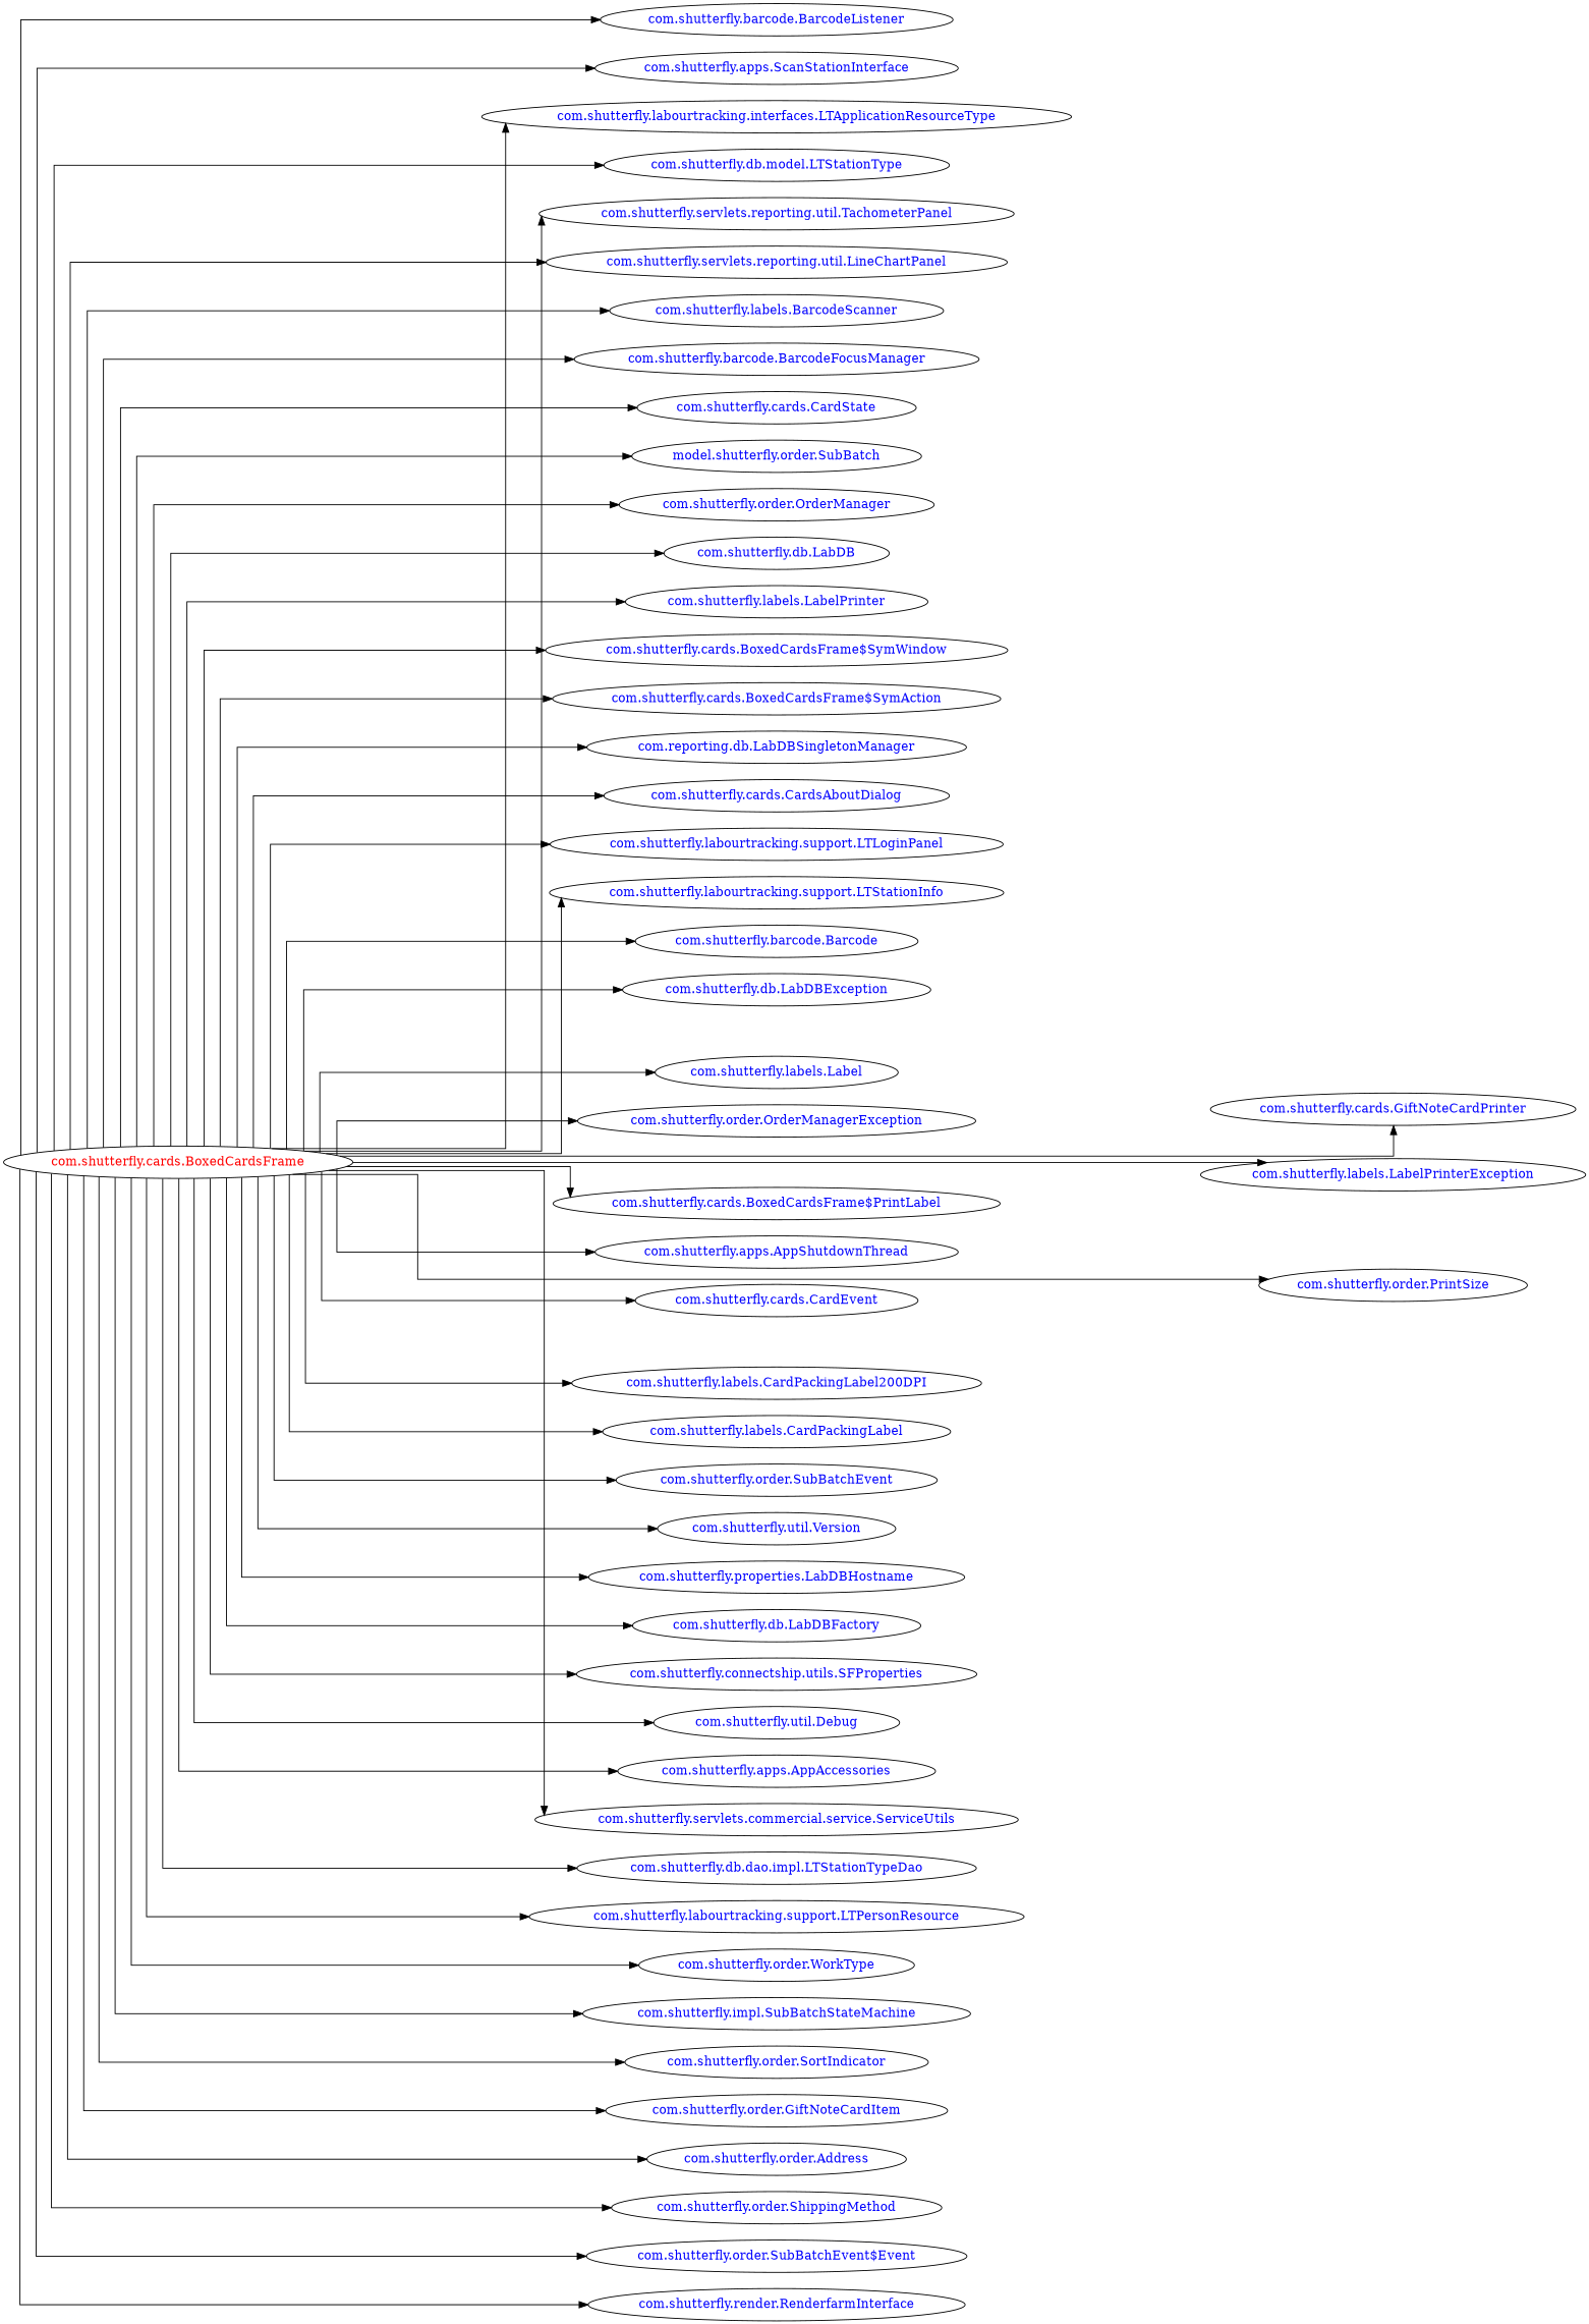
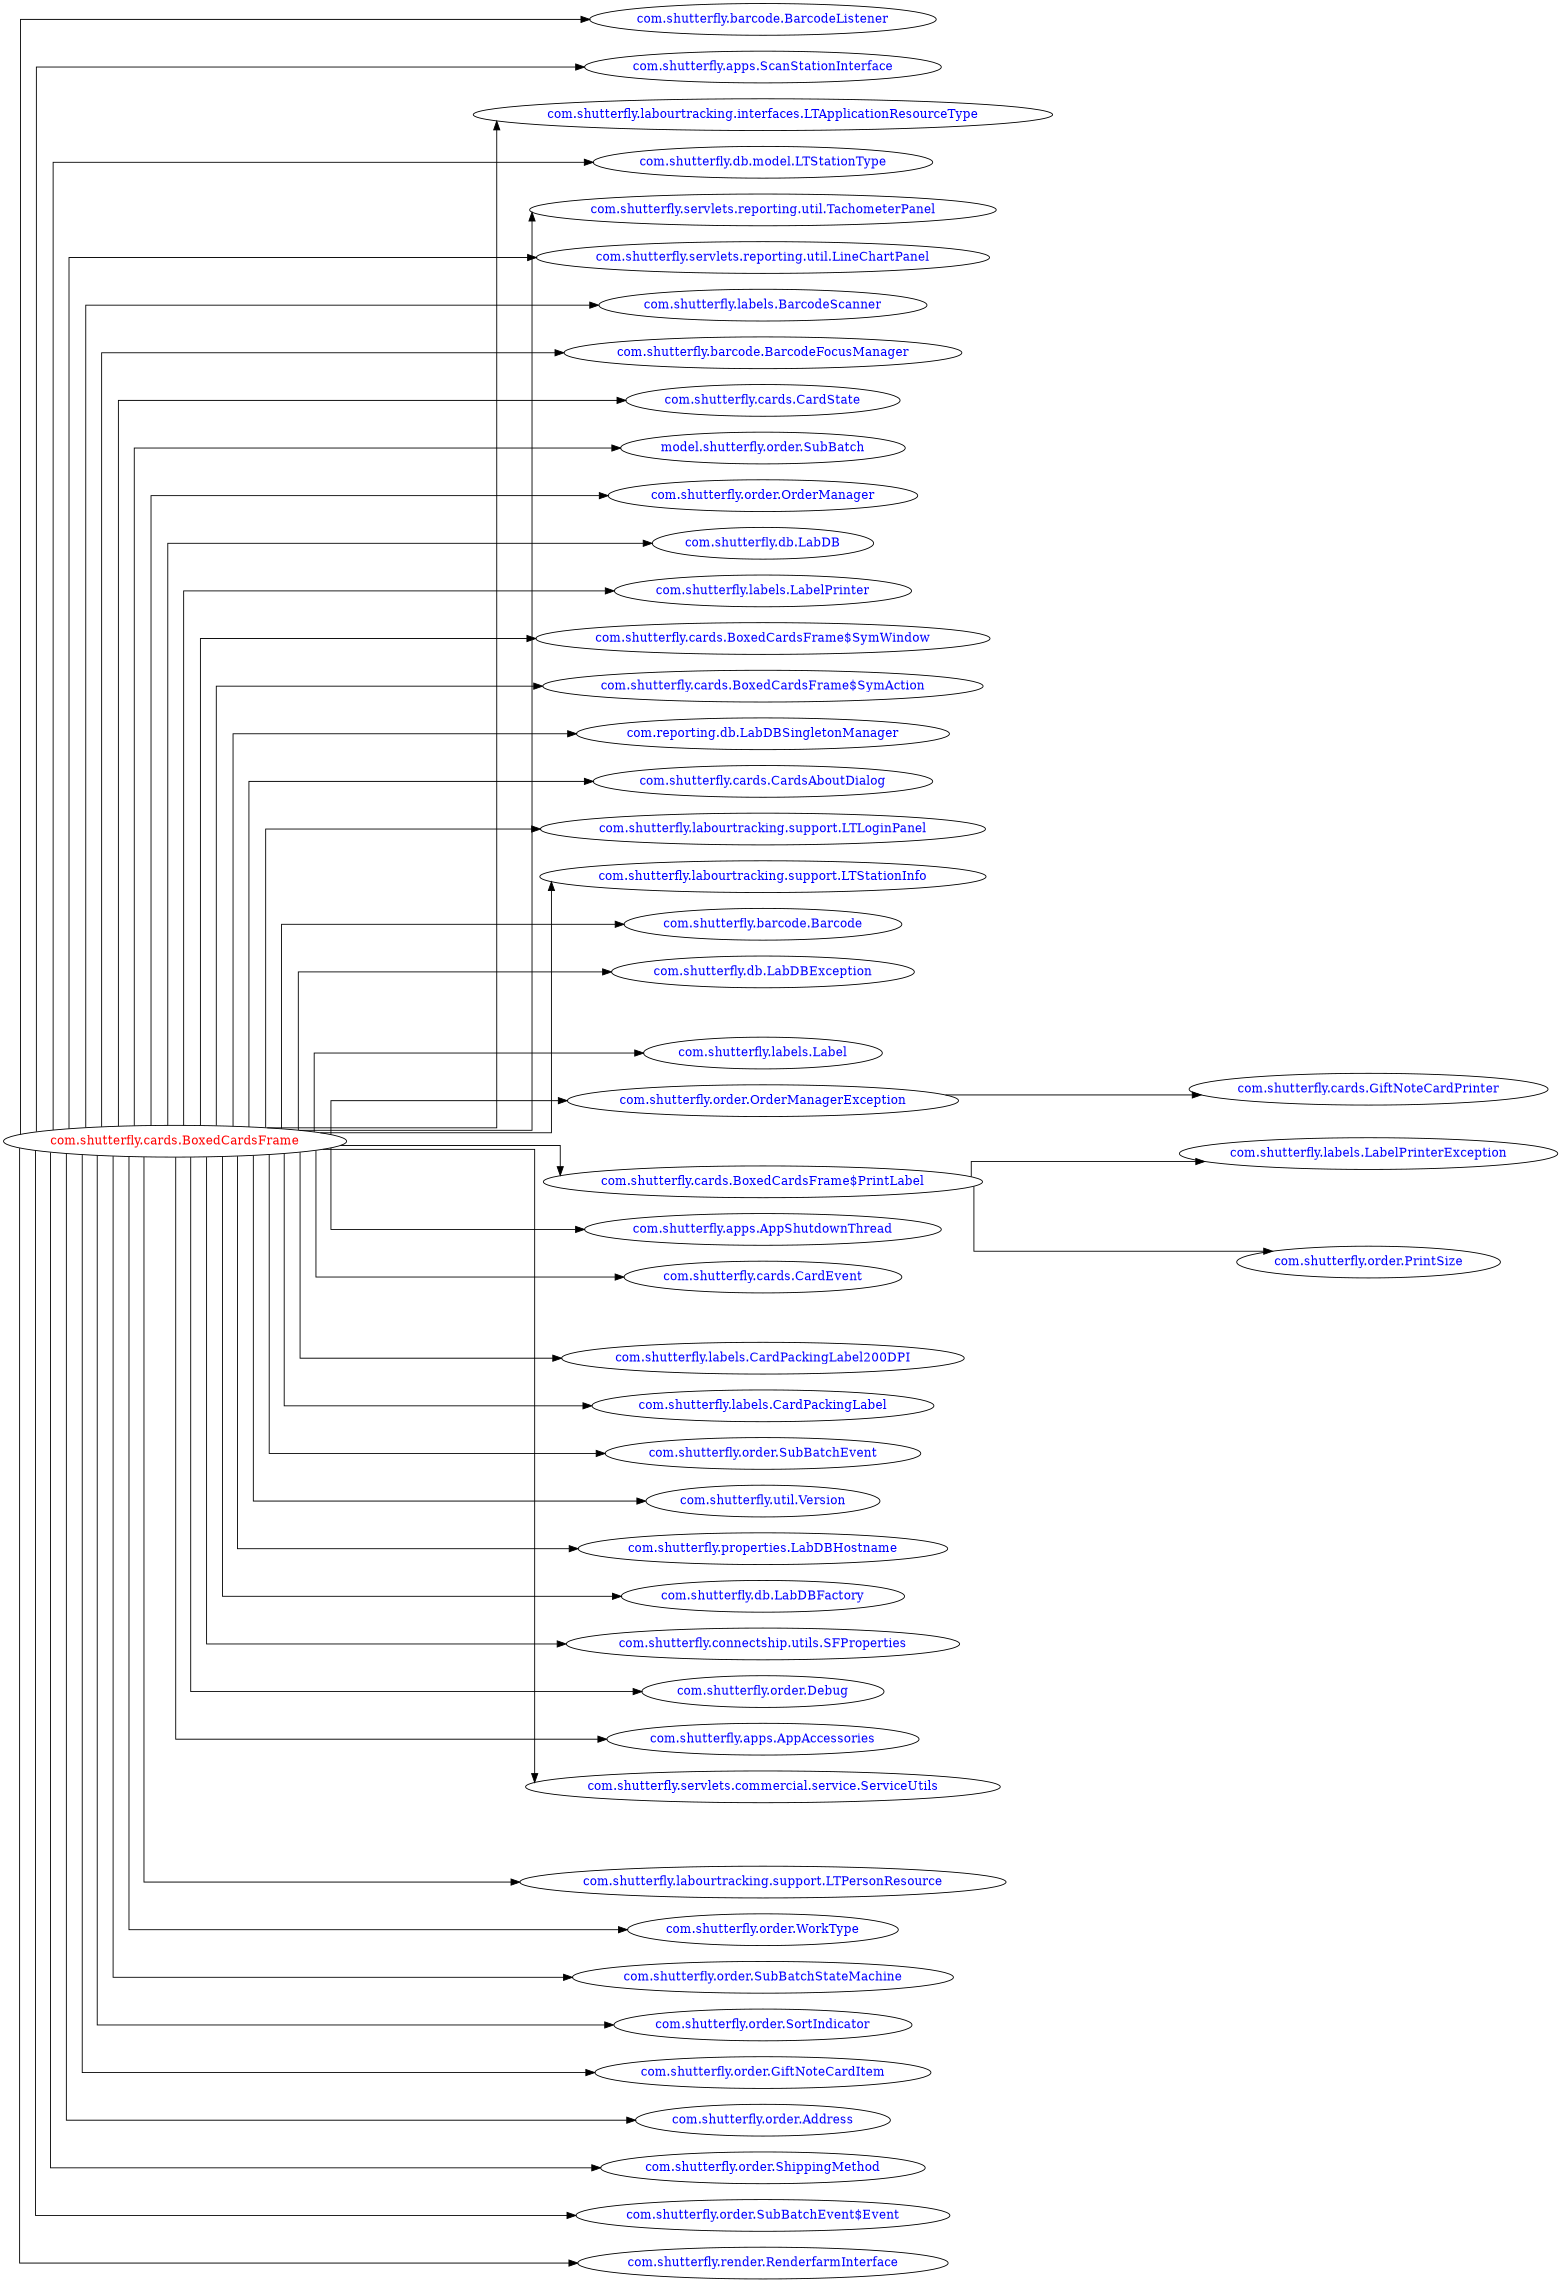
  digraph {
    concentrate=true
    fontname="DejaVu Serif"
    rankdir=LR
    ranksep=2.0
    splines=ortho
    node [fontcolor=blue fontname="DejaVu Serif"]
    edge [fontname="DejaVu Serif"]
    "com.shutterfly.cards.BoxedCardsFrame" [fontcolor=red]
    "com.shutterfly.barcode.BarcodeListener"
    "com.shutterfly.apps.ScanStationInterface"
    "com.shutterfly.labourtracking.interfaces.LTApplicationResourceType"
    "com.shutterfly.db.model.LTStationType"
    "com.shutterfly.servlets.reporting.util.TachometerPanel"
    "com.shutterfly.servlets.reporting.util.LineChartPanel"
    "com.shutterfly.labels.BarcodeScanner"
    "com.shutterfly.barcode.BarcodeFocusManager"
    "com.shutterfly.cards.CardState"
    n11 [label="model.shutterfly.order.SubBatch"]
    "com.shutterfly.order.OrderManager"
    "com.shutterfly.db.LabDB"
    "com.shutterfly.labels.LabelPrinter"
    "com.shutterfly.cards.BoxedCardsFrame$SymWindow"
    "com.shutterfly.cards.BoxedCardsFrame$SymAction"
    n17 [label="com.reporting.db.LabDBSingletonManager"]
    "com.shutterfly.cards.CardsAboutDialog"
    "com.shutterfly.labourtracking.support.LTLoginPanel"
    "com.shutterfly.labourtracking.support.LTStationInfo"
    "com.shutterfly.barcode.Barcode"
    "com.shutterfly.db.LabDBException"
    "com.shutterfly.cards.GiftNoteCardPrinter"
    "com.shutterfly.labels.Label"
    "com.shutterfly.cards.BoxedCardsFrame$PrintLabel"
    "com.shutterfly.order.OrderManagerException"
    "com.shutterfly.labels.LabelPrinterException"
    "com.shutterfly.apps.AppShutdownThread"
    "com.shutterfly.cards.CardEvent"
    "com.shutterfly.order.PrintSize"
    "com.shutterfly.labels.CardPackingLabel200DPI"
    "com.shutterfly.labels.CardPackingLabel"
    "com.shutterfly.order.SubBatchEvent"
    "com.shutterfly.util.Version"
    "com.shutterfly.properties.LabDBHostname"
    "com.shutterfly.db.LabDBFactory"
    "com.shutterfly.connectship.utils.SFProperties"
-   "com.shutterfly.util.Debug"
+   "com.shutterfly.util.Debug" [label="com.shutterfly.order.Debug"]
    "com.shutterfly.apps.AppAccessories"
    "com.shutterfly.servlets.commercial.service.ServiceUtils"
-   "com.shutterfly.db.dao.impl.LTStationTypeDao"
    "com.shutterfly.labourtracking.support.LTPersonResource"
    "com.shutterfly.order.WorkType"
-   "com.shutterfly.order.SubBatchStateMachine" [label="com.shutterfly.impl.SubBatchStateMachine"]
+   "com.shutterfly.order.SubBatchStateMachine"
    "com.shutterfly.order.SortIndicator"
    "com.shutterfly.order.GiftNoteCardItem"
    "com.shutterfly.order.Address"
    "com.shutterfly.order.ShippingMethod"
    "com.shutterfly.order.SubBatchEvent$Event"
    "com.shutterfly.render.RenderfarmInterface"
    "com.shutterfly.cards.BoxedCardsFrame" -> "com.shutterfly.barcode.BarcodeListener"
    "com.shutterfly.cards.BoxedCardsFrame" -> "com.shutterfly.apps.ScanStationInterface"
    "com.shutterfly.cards.BoxedCardsFrame" -> "com.shutterfly.labourtracking.interfaces.LTApplicationResourceType"
    "com.shutterfly.cards.BoxedCardsFrame" -> "com.shutterfly.db.model.LTStationType"
    "com.shutterfly.cards.BoxedCardsFrame" -> "com.shutterfly.servlets.reporting.util.TachometerPanel"
    "com.shutterfly.cards.BoxedCardsFrame" -> "com.shutterfly.servlets.reporting.util.LineChartPanel"
    "com.shutterfly.cards.BoxedCardsFrame" -> "com.shutterfly.labels.BarcodeScanner"
    "com.shutterfly.cards.BoxedCardsFrame" -> "com.shutterfly.barcode.BarcodeFocusManager"
    "com.shutterfly.cards.BoxedCardsFrame" -> "com.shutterfly.cards.CardState"
    "com.shutterfly.cards.BoxedCardsFrame" -> n11
    "com.shutterfly.cards.BoxedCardsFrame" -> "com.shutterfly.order.OrderManager"
    "com.shutterfly.cards.BoxedCardsFrame" -> "com.shutterfly.db.LabDB"
    "com.shutterfly.cards.BoxedCardsFrame" -> "com.shutterfly.labels.LabelPrinter"
    "com.shutterfly.cards.BoxedCardsFrame" -> "com.shutterfly.cards.BoxedCardsFrame$SymWindow"
    "com.shutterfly.cards.BoxedCardsFrame" -> "com.shutterfly.cards.BoxedCardsFrame$SymAction"
    "com.shutterfly.cards.BoxedCardsFrame" -> n17
    "com.shutterfly.cards.BoxedCardsFrame" -> "com.shutterfly.cards.CardsAboutDialog"
    "com.shutterfly.cards.BoxedCardsFrame" -> "com.shutterfly.labourtracking.support.LTLoginPanel"
    "com.shutterfly.cards.BoxedCardsFrame" -> "com.shutterfly.labourtracking.support.LTStationInfo"
    "com.shutterfly.cards.BoxedCardsFrame" -> "com.shutterfly.barcode.Barcode"
    "com.shutterfly.cards.BoxedCardsFrame" -> "com.shutterfly.db.LabDBException"
-   "com.shutterfly.cards.BoxedCardsFrame" -> "com.shutterfly.cards.GiftNoteCardPrinter"
+   "com.shutterfly.order.OrderManagerException" -> "com.shutterfly.cards.GiftNoteCardPrinter"
    "com.shutterfly.cards.BoxedCardsFrame" -> "com.shutterfly.labels.Label"
    "com.shutterfly.cards.BoxedCardsFrame" -> "com.shutterfly.cards.BoxedCardsFrame$PrintLabel"
    "com.shutterfly.cards.BoxedCardsFrame" -> "com.shutterfly.order.OrderManagerException"
-   "com.shutterfly.cards.BoxedCardsFrame" -> "com.shutterfly.labels.LabelPrinterException"
+   "com.shutterfly.cards.BoxedCardsFrame$PrintLabel" -> "com.shutterfly.labels.LabelPrinterException"
    "com.shutterfly.cards.BoxedCardsFrame" -> "com.shutterfly.apps.AppShutdownThread"
    "com.shutterfly.cards.BoxedCardsFrame" -> "com.shutterfly.cards.CardEvent"
-   "com.shutterfly.cards.BoxedCardsFrame" -> "com.shutterfly.order.PrintSize"
+   "com.shutterfly.cards.BoxedCardsFrame$PrintLabel" -> "com.shutterfly.order.PrintSize"
    "com.shutterfly.cards.BoxedCardsFrame" -> "com.shutterfly.labels.CardPackingLabel200DPI"
    "com.shutterfly.cards.BoxedCardsFrame" -> "com.shutterfly.labels.CardPackingLabel"
    "com.shutterfly.cards.BoxedCardsFrame" -> "com.shutterfly.order.SubBatchEvent"
    "com.shutterfly.cards.BoxedCardsFrame" -> "com.shutterfly.util.Version"
    "com.shutterfly.cards.BoxedCardsFrame" -> "com.shutterfly.properties.LabDBHostname"
    "com.shutterfly.cards.BoxedCardsFrame" -> "com.shutterfly.db.LabDBFactory"
    "com.shutterfly.cards.BoxedCardsFrame" -> "com.shutterfly.connectship.utils.SFProperties"
    "com.shutterfly.cards.BoxedCardsFrame" -> "com.shutterfly.util.Debug"
    "com.shutterfly.cards.BoxedCardsFrame" -> "com.shutterfly.apps.AppAccessories"
    "com.shutterfly.cards.BoxedCardsFrame" -> "com.shutterfly.servlets.commercial.service.ServiceUtils"
-   "com.shutterfly.cards.BoxedCardsFrame" -> "com.shutterfly.db.dao.impl.LTStationTypeDao"
    "com.shutterfly.cards.BoxedCardsFrame" -> "com.shutterfly.labourtracking.support.LTPersonResource"
    "com.shutterfly.cards.BoxedCardsFrame" -> "com.shutterfly.order.WorkType"
    "com.shutterfly.cards.BoxedCardsFrame" -> "com.shutterfly.order.SubBatchStateMachine"
    "com.shutterfly.cards.BoxedCardsFrame" -> "com.shutterfly.order.SortIndicator"
    "com.shutterfly.cards.BoxedCardsFrame" -> "com.shutterfly.order.GiftNoteCardItem"
    "com.shutterfly.cards.BoxedCardsFrame" -> "com.shutterfly.order.Address"
    "com.shutterfly.cards.BoxedCardsFrame" -> "com.shutterfly.order.ShippingMethod"
    "com.shutterfly.cards.BoxedCardsFrame" -> "com.shutterfly.order.SubBatchEvent$Event"
    "com.shutterfly.cards.BoxedCardsFrame" -> "com.shutterfly.render.RenderfarmInterface"
  }
